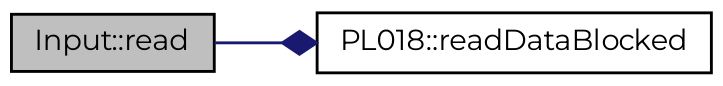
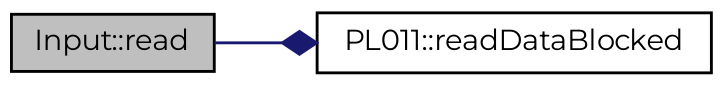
  digraph {
    rankdir=LR
    fontname=Montserrat
    node [color=black fontname=Montserrat fontsize=10 shape=record style=filled]
    n1 [fillcolor=grey75 fontcolor=black height=0.2 label="Input::read" width=0.4]
-   n2 [fillcolor=white height=0.2 label="PL018::readDataBlocked" width=0.4]
+   n2 [fillcolor=white height=0.2 label="PL011::readDataBlocked" width=0.4]
    n1 -> n2 [color=midnightblue fontname=Montserrat fontsize=10 labelfontname=Helvetica labelfontsize=10 style=solid arrowhead=diamond]
  }
